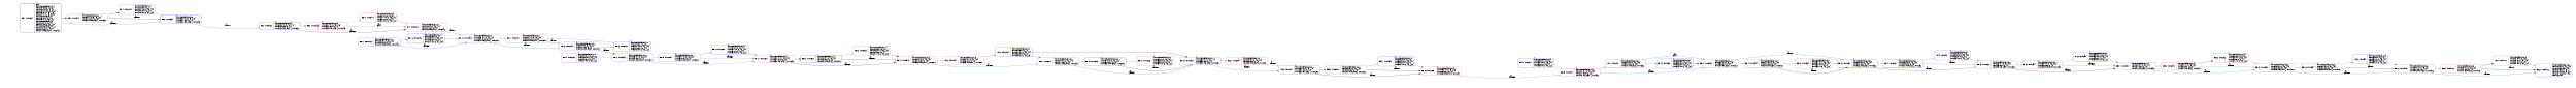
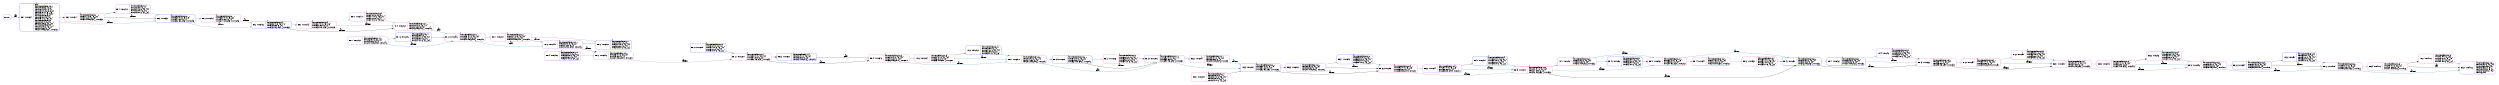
  digraph {
    rankdir=LR
    node [color=deeppink fontsize=10 labeljust=l shape=Mrecord]
    edge [arrowhead=onormal color=teal weight=4]
+   n1 [color=purple label=ENTRY]
    n2 [color=blue label="{BB 1 (00008ce4) | main:\latMostOneThen20.c:3\l00008ce4    str fp, [sp,-#4]!\l00008ce8    add fp, sp, #0\l00008cec    sub sp, sp, #100\l00008cf0    str r0, [fp,-#96]\l00008cf4    str r1, [fp,-#100]\latMostOneThen20.c:4\l00008cf8    mov r3, #0\l00008cfc    str r3, [fp,-#92]\latMostOneThen20.c:5\l00008d00    mov r3, #0\l00008d04    str r3, [fp,-#88]\latMostOneThen20.c:7\l00008d08    ldr r3, [fp,-#84]\l00008d0c    cmp r3, #0\l00008d10    beq 8d30    # 00008d30\l }"]
    n3 [label="{BB 2 (00008d14) | atMostOneThen20.c:7\l00008d14    ldr r3, [fp,-#88]\l00008d18    cmp r3, #0\l00008d1c    bne 8d30    # 00008d30\l }"]
    n4 [color=blue label="{BB 3 (00008d30) | atMostOneThen20.c:8\l00008d30    ldr r3, [fp,-#80]\l00008d34    cmp r3, #0\l00008d38    beq 8d58    # 00008d58\l }"]
    n5 [color=purple label="{BB 4 (00008d20) | atMostOneThen20.c:7\l00008d20    mov r3, #1\l00008d24    str r3, [fp,-#92]\l00008d28    mov r3, #1\l00008d2c    str r3, [fp,-#88]\l }"]
+   n6 [label="{BB 5 (00008d3c) | atMostOneThen20.c:8\l00008d3c    ldr r3, [fp,-#88]\l00008d40    cmp r3, #0\l00008d44    bne 8d58    # 00008d58\l }"]
    n7 [color=blue label="{BB 6 (00008d58) | atMostOneThen20.c:9\l00008d58    ldr r3, [fp,-#76]\l00008d5c    cmp r3, #0\l00008d60    beq 8d80    # 00008d80\l }"]
    n8 [label="{BB 8 (00008d64) | atMostOneThen20.c:9\l00008d64    ldr r3, [fp,-#88]\l00008d68    cmp r3, #0\l00008d6c    bne 8d80    # 00008d80\l }"]
    n9 [label="{BB 9 (00008d80) | atMostOneThen20.c:10\l00008d80    ldr r3, [fp,-#72]\l00008d84    cmp r3, #0\l00008d88    beq 8da8    # 00008da8\l }"]
    n10 [label="{BB 10 (00008d70) | atMostOneThen20.c:9\l00008d70    mov r3, #3\l00008d74    str r3, [fp,-#92]\l00008d78    mov r3, #1\l00008d7c    str r3, [fp,-#88]\l }"]
    n11 [color=purple label="{BB 12 (00008da8) | atMostOneThen20.c:11\l00008da8    ldr r3, [fp,-#68]\l00008dac    cmp r3, #0\l00008db0    beq 8dd0    # 00008dd0\l }"]
    n12 [color=purple label="{BB 11 (00008d8c) | atMostOneThen20.c:10\l00008d8c    ldr r3, [fp,-#88]\l00008d90    cmp r3, #0\l00008d94    bne 8da8    # 00008da8\l }"]
    n13 [color=blue label="{BB 13 (00008d98) | atMostOneThen20.c:10\l00008d98    mov r3, #4\l00008d9c    str r3, [fp,-#92]\l00008da0    mov r3, #1\l00008da4    str r3, [fp,-#88]\l }"]
    n14 [label="{BB 14 (00008db4) | atMostOneThen20.c:11\l00008db4    ldr r3, [fp,-#88]\l00008db8    cmp r3, #0\l00008dbc    bne 8dd0    # 00008dd0\l }"]
    n15 [color=purple label="{BB 15 (00008dd0) | atMostOneThen20.c:12\l00008dd0    ldr r3, [fp,-#64]\l00008dd4    cmp r3, #0\l00008dd8    beq 8df8    # 00008df8\l }"]
    n16 [color=blue label="{BB 16 (00008dc0) | atMostOneThen20.c:11\l00008dc0    mov r3, #5\l00008dc4    str r3, [fp,-#92]\l00008dc8    mov r3, #1\l00008dcc    str r3, [fp,-#88]\l }"]
    n17 [color=purple label="{BB 18 (00008df8) | atMostOneThen20.c:13\l00008df8    ldr r3, [fp,-#60]\l00008dfc    cmp r3, #0\l00008e00    beq 8e20    # 00008e20\l }"]
-   n18 [color=purple label="{BB 20 (00008e04) | atMostOneThen20.c:13\l00008e04    ldr r3, [fp,-#88]\l00008e08    cmp r3, #0\l00008e0c    bne 8e20    # 00008e20\l }"]
    n19 [label="{BB 21 (00008e20) | atMostOneThen20.c:14\l00008e20    ldr r3, [fp,-#56]\l00008e24    cmp r3, #0\l00008e28    beq 8e48    # 00008e48\l }"]
    n20 [color=purple label="{BB 19 (00008de8) | atMostOneThen20.c:12\l00008de8    mov r3, #6\l00008dec    str r3, [fp,-#92]\l00008df0    mov r3, #1\l00008df4    str r3, [fp,-#88]\l }"]
    n21 [color=blue label="{BB 22 (00008e10) | atMostOneThen20.c:13\l00008e10    mov r3, #7\l00008e14    str r3, [fp,-#92]\l00008e18    mov r3, #1\l00008e1c    str r3, [fp,-#88]\l }"]
    n22 [color=blue label="{BB 23 (00008e2c) | atMostOneThen20.c:14\l00008e2c    ldr r3, [fp,-#88]\l00008e30    cmp r3, #0\l00008e34    bne 8e48    # 00008e48\l }"]
    n23 [label="{BB 24 (00008e48) | atMostOneThen20.c:15\l00008e48    ldr r3, [fp,-#52]\l00008e4c    cmp r3, #0\l00008e50    beq 8e70    # 00008e70\l }"]
-   n24 [color=purple label="{BB 25 (00008e38) | atMostOneThen20.c:14\l00008e38    mov r3, #8\l00008e3c    str r3, [fp,-#92]\l00008e40    mov r3, #1\l00008e44    str r3, [fp,-#88]\l }"]
    n25 [label="{BB 26 (00008e54) | atMostOneThen20.c:15\l00008e54    ldr r3, [fp,-#88]\l00008e58    cmp r3, #0\l00008e5c    bne 8e70    # 00008e70\l }"]
    n26 [color=purple label="{BB 27 (00008e70) | atMostOneThen20.c:16\l00008e70    ldr r3, [fp,-#48]\l00008e74    cmp r3, #0\l00008e78    beq 8e98    # 00008e98\l }"]
    n27 [color=blue label="{BB 28 (00008e60) | atMostOneThen20.c:15\l00008e60    mov r3, #9\l00008e64    str r3, [fp,-#92]\l00008e68    mov r3, #1\l00008e6c    str r3, [fp,-#88]\l }"]
    n28 [color=blue label="{BB 29 (00008e7c) | atMostOneThen20.c:16\l00008e7c    ldr r3, [fp,-#88]\l00008e80    cmp r3, #0\l00008e84    bne 8e98    # 00008e98\l }"]
    n29 [color=purple label="{BB 30 (00008e98) | atMostOneThen20.c:17\l00008e98    ldr r3, [fp,-#44]\l00008e9c    cmp r3, #0\l00008ea0    beq 8ec0    # 00008ec0\l }"]
    n30 [label="{BB 31 (00008e88) | atMostOneThen20.c:16\l00008e88    mov r3, #10\l00008e8c    str r3, [fp,-#92]\l00008e90    mov r3, #1\l00008e94    str r3, [fp,-#88]\l }"]
    n31 [label="{BB 32 (00008ea4) | atMostOneThen20.c:17\l00008ea4    ldr r3, [fp,-#88]\l00008ea8    cmp r3, #0\l00008eac    bne 8ec0    # 00008ec0\l }"]
    n32 [color=blue label="{BB 33 (00008ec0) | atMostOneThen20.c:18\l00008ec0    ldr r3, [fp,-#40]\l00008ec4    cmp r3, #0\l00008ec8    beq 8ee8    # 00008ee8\l }"]
    n33 [color=purple label="{BB 35 (00008ecc) | atMostOneThen20.c:18\l00008ecc    ldr r3, [fp,-#88]\l00008ed0    cmp r3, #0\l00008ed4    bne 8ee8    # 00008ee8\l }"]
    n34 [label="{BB 36 (00008ee8) | atMostOneThen20.c:19\l00008ee8    ldr r3, [fp,-#36]\l00008eec    cmp r3, #0\l00008ef0    beq 8f10    # 00008f10\l }"]
+   n35 [label="{BB 34 (00008eb0) | atMostOneThen20.c:17\l00008eb0    mov r3, #11\l00008eb4    str r3, [fp,-#92]\l00008eb8    mov r3, #1\l00008ebc    str r3, [fp,-#88]\l }"]
    n36 [color=blue label="{BB 37 (00008ed8) | atMostOneThen20.c:18\l00008ed8    mov r3, #12\l00008edc    str r3, [fp,-#92]\l00008ee0    mov r3, #1\l00008ee4    str r3, [fp,-#88]\l }"]
+   n37 [color=purple label="{BB 38 (00008ef4) | atMostOneThen20.c:19\l00008ef4    ldr r3, [fp,-#88]\l00008ef8    cmp r3, #0\l00008efc    bne 8f10    # 00008f10\l }"]
    n38 [label="{BB 39 (00008f10) | atMostOneThen20.c:20\l00008f10    ldr r3, [fp,-#32]\l00008f14    cmp r3, #0\l00008f18    beq 8f38    # 00008f38\l }"]
    n39 [color=blue label="{BB 40 (00008f00) | atMostOneThen20.c:19\l00008f00    mov r3, #13\l00008f04    str r3, [fp,-#92]\l00008f08    mov r3, #1\l00008f0c    str r3, [fp,-#88]\l }"]
    n40 [color=purple label="{BB 41 (00008f1c) | atMostOneThen20.c:20\l00008f1c    ldr r3, [fp,-#88]\l00008f20    cmp r3, #0\l00008f24    bne 8f38    # 00008f38\l }"]
    n41 [label="{BB 42 (00008f38) | atMostOneThen20.c:21\l00008f38    ldr r3, [fp,-#28]\l00008f3c    cmp r3, #0\l00008f40    beq 8f60    # 00008f60\l }"]
    n42 [color=blue label="{BB 43 (00008f28) | atMostOneThen20.c:20\l00008f28    mov r3, #14\l00008f2c    str r3, [fp,-#92]\l00008f30    mov r3, #1\l00008f34    str r3, [fp,-#88]\l }"]
    n43 [label="{BB 44 (00008f44) | atMostOneThen20.c:21\l00008f44    ldr r3, [fp,-#88]\l00008f48    cmp r3, #0\l00008f4c    bne 8f60    # 00008f60\l }"]
    n44 [color=blue label="{BB 45 (00008f60) | atMostOneThen20.c:22\l00008f60    ldr r3, [fp,-#24]\l00008f64    cmp r3, #0\l00008f68    beq 8f88    # 00008f88\l }"]
    n45 [label="{BB 46 (00008f50) | atMostOneThen20.c:21\l00008f50    mov r3, #15\l00008f54    str r3, [fp,-#92]\l00008f58    mov r3, #1\l00008f5c    str r3, [fp,-#88]\l }"]
    n46 [color=blue label="{BB 47 (00008f6c) | atMostOneThen20.c:22\l00008f6c    ldr r3, [fp,-#88]\l00008f70    cmp r3, #0\l00008f74    bne 8f88    # 00008f88\l }"]
    n47 [label="{BB 48 (00008f88) | atMostOneThen20.c:23\l00008f88    ldr r3, [fp,-#20]\l00008f8c    cmp r3, #0\l00008f90    beq 8fb0    # 00008fb0\l }"]
    n48 [color=purple label="{BB 49 (00008f78) | atMostOneThen20.c:22\l00008f78    mov r3, #16\l00008f7c    str r3, [fp,-#92]\l00008f80    mov r3, #1\l00008f84    str r3, [fp,-#88]\l }"]
    n49 [label="{BB 50 (00008f94) | atMostOneThen20.c:23\l00008f94    ldr r3, [fp,-#88]\l00008f98    cmp r3, #0\l00008f9c    bne 8fb0    # 00008fb0\l }"]
    n50 [color=purple label="{BB 51 (00008fb0) | atMostOneThen20.c:24\l00008fb0    ldr r3, [fp,-#16]\l00008fb4    cmp r3, #0\l00008fb8    beq 8fd8    # 00008fd8\l }"]
    n51 [color=purple label="{BB 52 (00008fa0) | atMostOneThen20.c:23\l00008fa0    mov r3, #17\l00008fa4    str r3, [fp,-#92]\l00008fa8    mov r3, #1\l00008fac    str r3, [fp,-#88]\l }"]
    n52 [label="{BB 53 (00008fbc) | atMostOneThen20.c:24\l00008fbc    ldr r3, [fp,-#88]\l00008fc0    cmp r3, #0\l00008fc4    bne 8fd8    # 00008fd8\l }"]
    n53 [color=purple label="{BB 54 (00008fd8) | atMostOneThen20.c:25\l00008fd8    ldr r3, [fp,-#12]\l00008fdc    cmp r3, #0\l00008fe0    beq 9000    # 00009000\l }"]
    n54 [label="{BB 55 (00008fc8) | atMostOneThen20.c:24\l00008fc8    mov r3, #18\l00008fcc    str r3, [fp,-#92]\l00008fd0    mov r3, #1\l00008fd4    str r3, [fp,-#88]\l }"]
-   n55 [label="{BB 56 (00008fe4) | atMostOneThen20.c:25\l00008fe4    ldr r3, [fp,-#88]\l00008fe8    cmp r3, #0\l00008fec    bne 9000    # 00009000\l }"]
+   n55 [color=blue label="{BB 56 (00008fe4) | atMostOneThen20.c:25\l00008fe4    ldr r3, [fp,-#88]\l00008fe8    cmp r3, #0\l00008fec    bne 9000    # 00009000\l }"]
    n56 [color=purple label="{BB 57 (00009000) | atMostOneThen20.c:26\l00009000    ldr r3, [fp,-#8]\l00009004    cmp r3, #0\l00009008    beq 9028    # 00009028\l }"]
    n57 [color=blue label="{BB 58 (00008ff0) | atMostOneThen20.c:25\l00008ff0    mov r3, #19\l00008ff4    str r3, [fp,-#92]\l00008ff8    mov r3, #1\l00008ffc    str r3, [fp,-#88]\l }"]
    n58 [label="{BB 59 (0000900c) | atMostOneThen20.c:26\l0000900c    ldr r3, [fp,-#88]\l00009010    cmp r3, #0\l00009014    bne 9028    # 00009028\l }"]
    n59 [color=purple label="{BB 60 (00009028) | atMostOneThen20.c:27\l00009028    ldr r3, [fp,-#92]\latMostOneThen20.c:28\l0000902c    mov r0, r3\l00009030    add sp, fp, #0\l00009034    ldmia sp!, \{fp\}\l00009038    bx lr\l }"]
    n60 [label="{BB 61 (00009018) | atMostOneThen20.c:16\l00009018    mov r3, #20\l0000901c    str r3, [fp,-#92]\l00009020    mov r3, #1\l00009024    str r3, [fp,-#88]\l }"]
+   n1 -> n2 [color=black label=call style=dashed weight=2]
    n2 -> n3 [arrowhead=normal color=black]
    n2 -> n4 [label=taken weight=3]
    n3 -> n4 [color=black label=taken weight=3]
    n3 -> n5 [arrowhead=normal color=black]
+   n4 -> n6 [arrowhead=normal]
    n4 -> n7 [color=gray40 label=taken weight=3]
    n5 -> n4
+   n6 -> n7 [color=gray40 label=taken weight=3]
    n7 -> n8 [arrowhead=normal]
    n7 -> n9 [arrowhead=normal color=black label=taken weight=3]
-   n8 -> n9 [arrowhead=normal color=gray40 label=call weight=3]
+   n8 -> n9 [arrowhead=normal color=gray40 label=taken weight=3]
    n8 -> n10 [style=dashed]
-   n9 -> n11 [label=taken weight=3]
+   n9 -> n11 [label=call weight=3]
    n10 -> n9 [color=gray40]
    n11 -> n14 [color=gray40]
-   n11 -> n15 [label=taken weight=3]
+   n11 -> n15 [label=call weight=3]
    n12 -> n11 [arrowhead=normal label=taken weight=3]
    n12 -> n13 [arrowhead=normal]
    n13 -> n11 [color=black]
    n14 -> n15 [color=black label=taken weight=3]
    n14 -> n16 [color=gray40]
    n15 -> n17 [arrowhead=normal color=black label=taken weight=3]
-   n15 -> n16
-   n17 -> n18 [color=gray40]
+   n16 -> n15
    n17 -> n19 [arrowhead=normal color=gray40 label=taken weight=3]
-   n18 -> n19 [arrowhead=normal color=gray40 label=taken weight=3]
-   n18 -> n21 [color=black]
    n19 -> n22 [arrowhead=normal color=black]
    n19 -> n23 [arrowhead=normal color=black label=taken weight=3]
    n20 -> n17 [color=gray40]
    n21 -> n19 [color=black]
-   n22 -> n23 [color=black label=taken weight=3]
-   n22 -> n24 [color=gray40]
+   n22 -> n23 [color=black label=call weight=3]
    n23 -> n25 [color=gray40]
    n23 -> n26 [label=taken weight=3]
-   n24 -> n23 [arrowhead=normal color=black]
+   n25 -> n26 [label=taken weight=3]
    n25 -> n27 [color=black]
    n26 -> n28 [arrowhead=normal]
-   n26 -> n29 [arrowhead=normal label=taken weight=3]
+   n26 -> n29 [arrowhead=normal label=call weight=3]
    n27 -> n26 [arrowhead=normal]
    n28 -> n29 [color=black label=taken weight=3]
    n28 -> n30
    n29 -> n31 [color=black]
    n29 -> n32 [arrowhead=normal label=taken weight=3]
-   n27 -> n29 [arrowhead=normal color=black]
+   n30 -> n29 [arrowhead=normal color=black]
    n31 -> n32 [label=taken weight=3]
    n32 -> n33 [arrowhead=normal color=black]
    n32 -> n34 [arrowhead=normal color=black label=taken weight=3]
    n33 -> n34 [arrowhead=normal color=black label=taken weight=3]
    n33 -> n36 [color=gray40]
+   n34 -> n37 [color=gray40]
    n34 -> n38 [color=gray40 label=taken weight=3]
+   n35 -> n32 [color=black]
    n36 -> n34 [arrowhead=normal]
+   n37 -> n38 [arrowhead=normal label=taken weight=3]
+   n37 -> n39 [color=black]
    n38 -> n40 [color=black]
    n38 -> n41 [label=taken weight=3]
    n39 -> n38
-   n40 -> n41 [label=call weight=3]
+   n40 -> n41 [label=taken weight=3]
    n40 -> n42 [arrowhead=normal]
    n41 -> n43 [arrowhead=normal color=gray40]
    n41 -> n44 [label=taken weight=3]
    n42 -> n41 [arrowhead=normal color=black]
-   n43 -> n44 [arrowhead=normal color=black label=taken weight=3]
+   n38 -> n44 [arrowhead=normal color=black label=taken weight=3]
    n43 -> n45
    n44 -> n46 [color=gray40]
    n44 -> n47 [color=black label=taken weight=3]
    n45 -> n44 [color=black]
    n46 -> n47 [color=gray40 label=taken weight=3]
    n46 -> n48
    n47 -> n49
    n47 -> n50 [arrowhead=normal color=black label=taken weight=3]
    n48 -> n47 [arrowhead=normal color=gray40]
    n49 -> n50 [arrowhead=normal label=taken weight=3]
    n49 -> n51 [color=gray40]
    n50 -> n52 [color=gray40]
    n50 -> n53 [arrowhead=normal color=gray40 label=taken weight=3]
    n51 -> n50 [arrowhead=normal color=gray40]
    n52 -> n53 [label=taken weight=3]
    n52 -> n54 [arrowhead=normal color=black]
    n53 -> n55
    n53 -> n56 [label=taken weight=3]
    n54 -> n53 [color=gray40]
    n55 -> n56 [color=black label=taken weight=3]
    n55 -> n57 [arrowhead=normal color=gray40]
    n56 -> n58 [color=gray40]
    n56 -> n59 [arrowhead=normal label=taken weight=3]
    n57 -> n56 [arrowhead=normal color=gray40]
-   n58 -> n59 [arrowhead=normal color=black label=taken weight=3]
+   n58 -> n59 [arrowhead=normal color=black label=call weight=3]
    n58 -> n60 [arrowhead=normal color=black]
    n60 -> n59
  }
